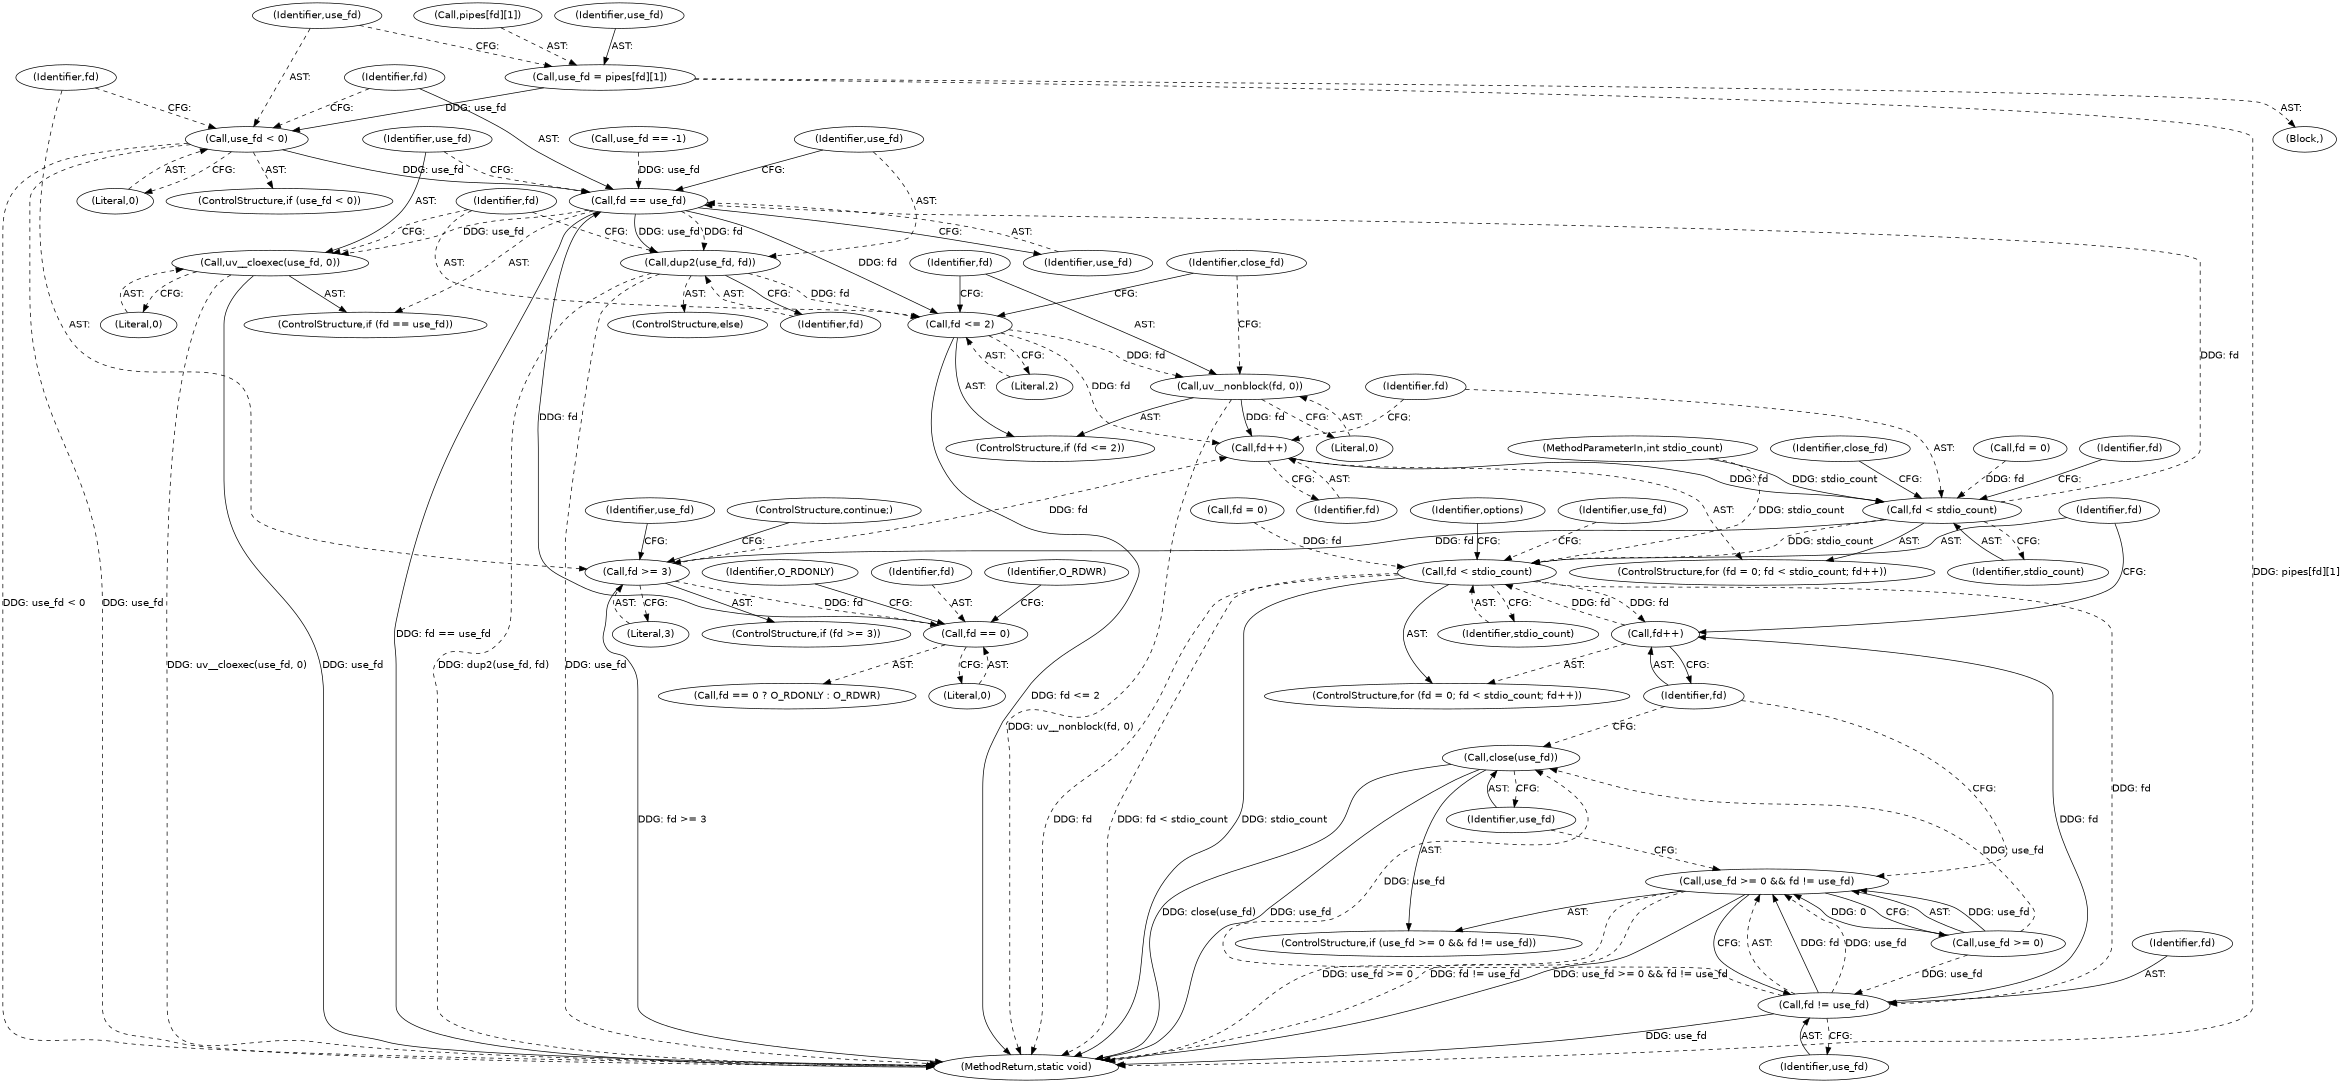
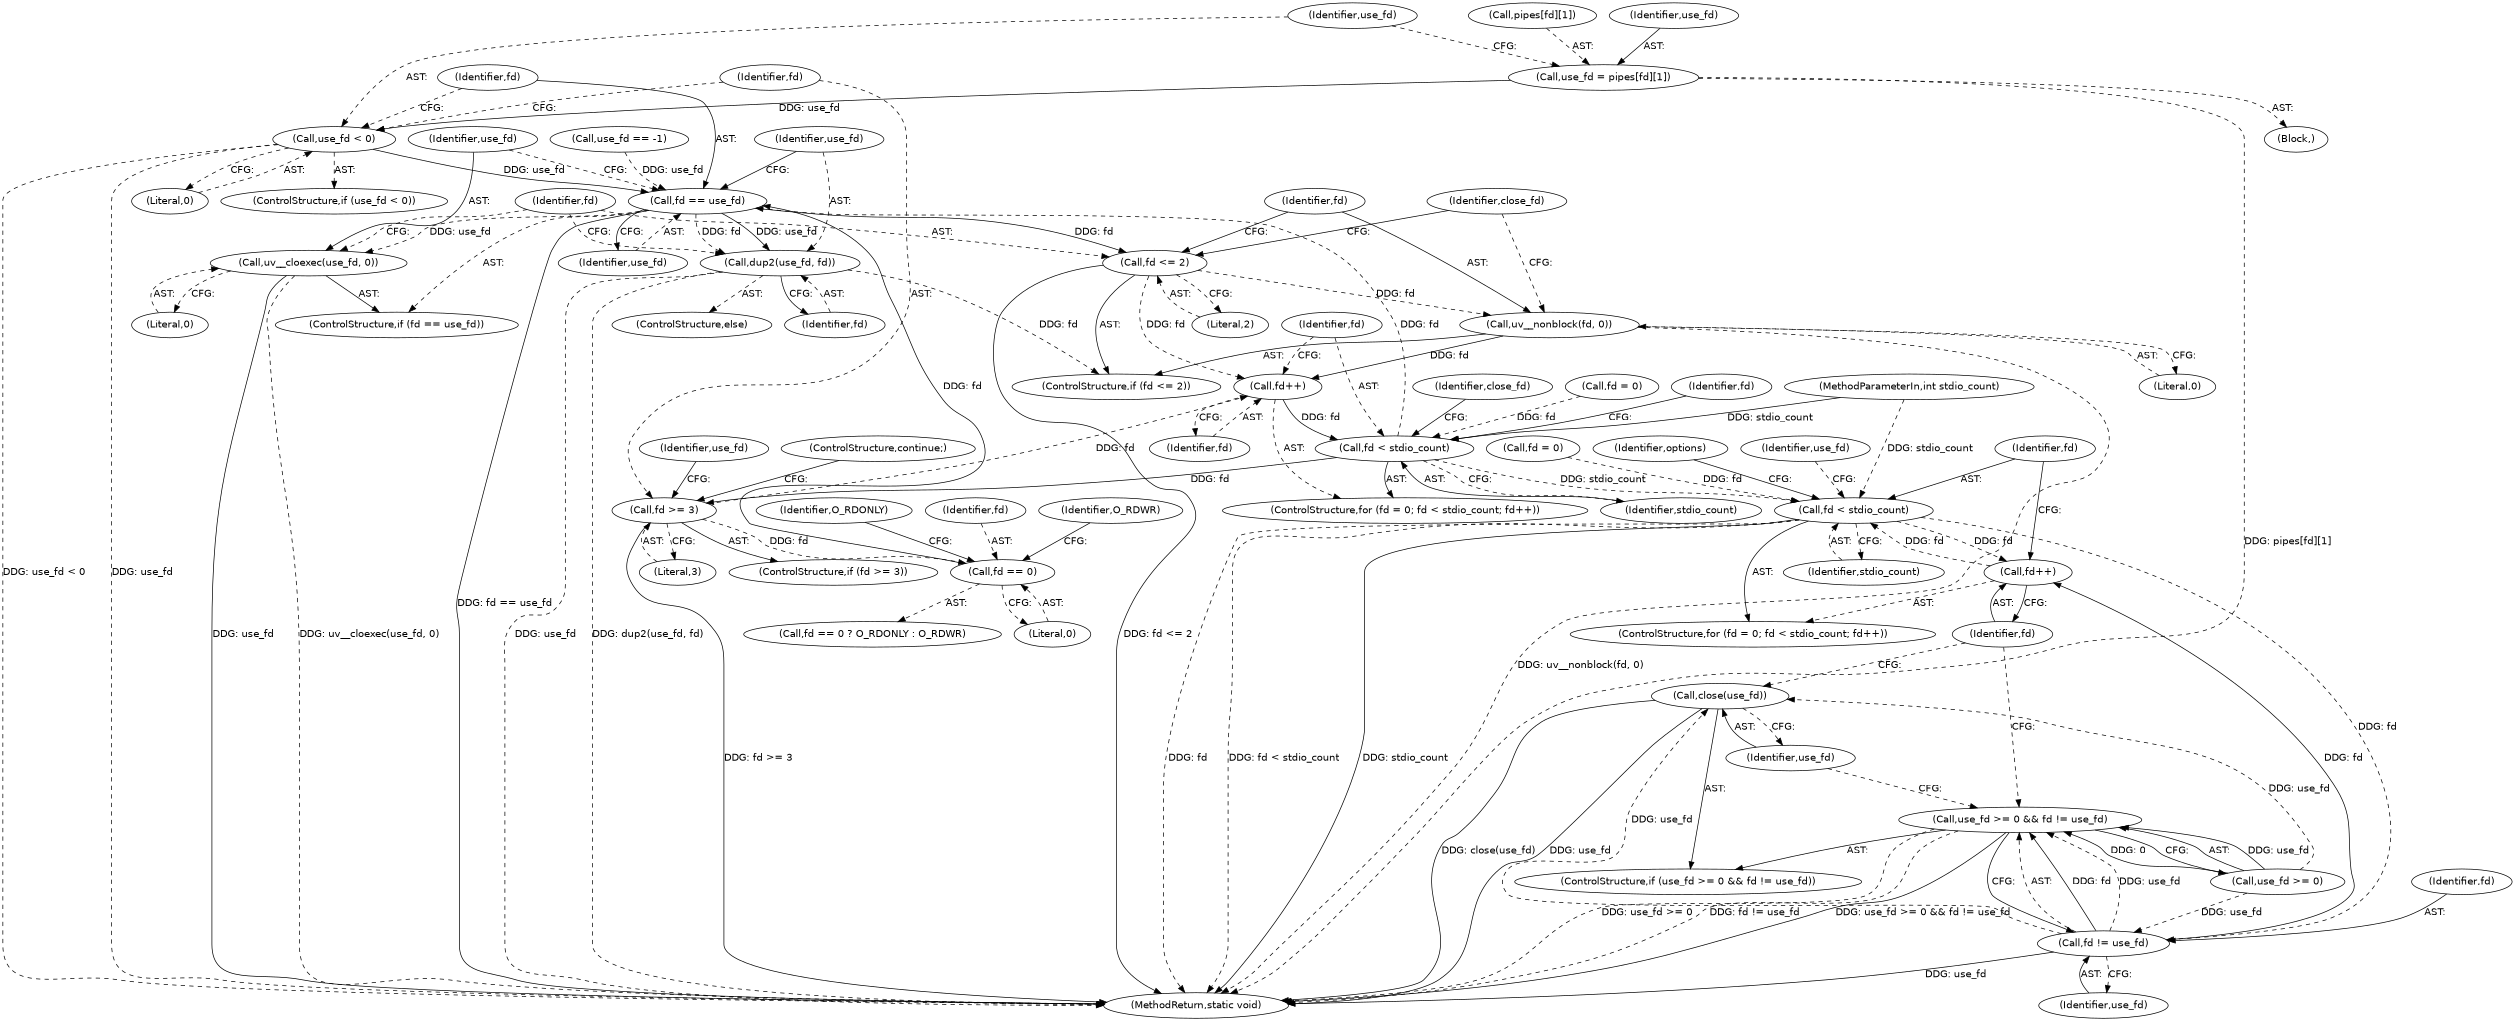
  digraph {
    fontname="DejaVu Sans"
    node [fontname="DejaVu Sans"]
    edge [fontname="DejaVu Sans" style=dashed]
    n1 [label="(Call,use_fd = pipes[fd][1])"]
    n2 [label="(Call,use_fd < 0)"]
    n3 [label="(Block,)"]
    n4 [label="(MethodReturn,static void)"]
    n5 [label="(Call,fd == use_fd)"]
    n6 [label="(Literal,0)"]
    n7 [label="(ControlStructure,if (use_fd < 0))"]
    n8 [label="(Call,pipes[fd][1])"]
    n9 [label="(Call,uv__cloexec(use_fd, 0))"]
    n10 [label="(Call,dup2(use_fd, fd))"]
    n11 [label="(Call,fd <= 2)"]
    n12 [label="(ControlStructure,if (fd == use_fd))"]
    n13 [label="(Identifier,use_fd)"]
    n14 [label="(Literal,0)"]
    n15 [label="(ControlStructure,else)"]
    n16 [label="(Identifier,fd)"]
    n17 [label="(Call,fd++)"]
    n18 [label="(Call,uv__nonblock(fd, 0))"]
    n19 [label="(Literal,2)"]
    n20 [label="(ControlStructure,if (fd <= 2))"]
    n21 [label="(Call,fd < stdio_count)"]
    n22 [label="(ControlStructure,for (fd = 0; fd < stdio_count; fd++))"]
    n23 [label="(Identifier,fd)"]
    n24 [label="(Literal,0)"]
    n25 [label="(Call,fd >= 3)"]
    n26 [label="(Call,fd < stdio_count)"]
    n27 [label="(Identifier,stdio_count)"]
    n28 [label="(Call,fd == 0)"]
    n29 [label="(Literal,3)"]
    n30 [label="(ControlStructure,if (fd >= 3))"]
    n31 [label="(Call,fd++)"]
    n32 [label="(Call,fd != use_fd)"]
    n33 [label="(ControlStructure,for (fd = 0; fd < stdio_count; fd++))"]
    n34 [label="(Identifier,stdio_count)"]
    n35 [label="(Literal,0)"]
    n36 [label="(Call,fd == 0 ? O_RDONLY : O_RDWR)"]
    n37 [label="(Identifier,fd)"]
    n38 [label="(Call,use_fd >= 0 && fd != use_fd)"]
    n39 [label="(Call,close(use_fd))"]
    n40 [label="(Identifier,use_fd)"]
    n41 [label="(ControlStructure,if (use_fd >= 0 && fd != use_fd))"]
    n42 [label="(Call,use_fd >= 0)"]
    n43 [label="(Identifier,use_fd)"]
    n44 [label="(Identifier,close_fd)"]
    n45 [label="(Identifier,fd)"]
    n46 [label="(Identifier,O_RDONLY)"]
    n47 [label="(Identifier,use_fd)"]
    n48 [label="(ControlStructure,continue;)"]
    n49 [label="(Identifier,fd)"]
    n50 [label="(Identifier,use_fd)"]
    n51 [label="(Identifier,O_RDWR)"]
    n52 [label="(Identifier,use_fd)"]
    n53 [label="(Call,use_fd == -1)"]
    n54 [label="(Identifier,fd)"]
    n55 [label="(Identifier,fd)"]
    n56 [label="(Call,fd = 0)"]
    n57 [label="(MethodParameterIn,int stdio_count)"]
    n58 [label="(Identifier,use_fd)"]
    n59 [label="(Identifier,fd)"]
    n60 [label="(Identifier,use_fd)"]
    n61 [label="(Identifier,fd)"]
    n62 [label="(Call,fd = 0)"]
    n63 [label="(Identifier,close_fd)"]
    n64 [label="(Identifier,fd)"]
    n65 [label="(Identifier,fd)"]
    n66 [label="(Identifier,options)"]
    n67 [label="(Identifier,use_fd)"]
    n68 [label="(Identifier,fd)"]
    n1 -> n2 [label="DDG: use_fd" style=solid]
    n1 -> n3 [label="AST: "]
    n1 -> n4 [label="DDG: pipes[fd][1]"]
    n2 -> n4 [label="DDG: use_fd"]
    n2 -> n4 [label="DDG: use_fd < 0"]
    n2 -> n5 [label="DDG: use_fd" style=solid]
    n2 -> n6 [label="CFG: "]
    n2 -> n7 [label="AST: "]
    n5 -> n4 [label="DDG: fd == use_fd" style=solid]
    n5 -> n9 [label="DDG: use_fd"]
    n5 -> n10 [label="DDG: use_fd" style=solid]
    n5 -> n10 [label="DDG: fd"]
    n5 -> n11 [label="DDG: fd" style=solid]
    n5 -> n12 [label="AST: "]
    n5 -> n13 [label="CFG: " style=solid]
    n6 -> n2 [label="AST: "]
    n8 -> n1 [label="AST: "]
    n9 -> n4 [label="DDG: uv__cloexec(use_fd, 0)"]
    n9 -> n4 [label="DDG: use_fd" style=solid]
    n9 -> n12 [label="AST: " style=solid]
    n9 -> n14 [label="CFG: "]
    n10 -> n4 [label="DDG: use_fd"]
    n10 -> n4 [label="DDG: dup2(use_fd, fd)"]
-   n10 -> n11 [label="DDG: fd"]
+   n10 -> n20 [label="DDG: fd"]
    n10 -> n15 [label="AST: "]
    n10 -> n16 [label="CFG: " style=solid]
    n11 -> n4 [label="DDG: fd <= 2" style=solid]
    n11 -> n17 [label="DDG: fd"]
    n11 -> n18 [label="DDG: fd"]
    n11 -> n19 [label="CFG: "]
    n11 -> n20 [label="AST: " style=solid]
    n13 -> n5 [label="AST: "]
    n14 -> n9 [label="AST: "]
    n16 -> n10 [label="AST: "]
    n17 -> n21 [label="DDG: fd" style=solid]
    n17 -> n22 [label="AST: "]
    n17 -> n23 [label="CFG: "]
    n18 -> n4 [label="DDG: uv__nonblock(fd, 0)"]
    n18 -> n17 [label="DDG: fd" style=solid]
    n18 -> n20 [label="AST: " style=solid]
    n18 -> n24 [label="CFG: "]
    n19 -> n11 [label="AST: "]
    n21 -> n5 [label="DDG: fd"]
    n21 -> n22 [label="AST: " style=solid]
    n21 -> n25 [label="DDG: fd" style=solid]
    n21 -> n26 [label="DDG: stdio_count"]
    n21 -> n27 [label="CFG: "]
    n23 -> n17 [label="AST: "]
    n24 -> n18 [label="AST: "]
    n25 -> n4 [label="DDG: fd >= 3" style=solid]
    n25 -> n17 [label="DDG: fd"]
    n25 -> n28 [label="DDG: fd"]
    n25 -> n29 [label="CFG: "]
    n25 -> n30 [label="AST: " style=solid]
    n26 -> n4 [label="DDG: fd < stdio_count"]
    n26 -> n4 [label="DDG: stdio_count" style=solid]
    n26 -> n4 [label="DDG: fd"]
    n26 -> n31 [label="DDG: fd"]
    n26 -> n32 [label="DDG: fd"]
    n26 -> n33 [label="AST: " style=solid]
    n26 -> n34 [label="CFG: "]
    n27 -> n21 [label="AST: " style=solid]
    n28 -> n5 [label="DDG: fd" style=solid]
    n28 -> n35 [label="CFG: "]
    n28 -> n36 [label="AST: "]
    n29 -> n25 [label="AST: "]
    n31 -> n26 [label="DDG: fd"]
    n31 -> n33 [label="AST: "]
    n31 -> n37 [label="CFG: " style=solid]
    n32 -> n4 [label="DDG: use_fd" style=solid]
    n32 -> n31 [label="DDG: fd" style=solid]
    n32 -> n38 [label="AST: "]
    n32 -> n38 [label="DDG: fd" style=solid]
    n32 -> n38 [label="DDG: use_fd"]
    n32 -> n39 [label="DDG: use_fd"]
    n32 -> n40 [label="CFG: "]
    n34 -> n26 [label="AST: "]
    n35 -> n28 [label="AST: "]
    n37 -> n31 [label="AST: " style=solid]
    n37 -> n38 [label="CFG: "]
    n37 -> n39 [label="CFG: "]
    n38 -> n4 [label="DDG: use_fd >= 0"]
    n38 -> n4 [label="DDG: fd != use_fd"]
    n38 -> n4 [label="DDG: use_fd >= 0 && fd != use_fd" style=solid]
    n38 -> n32 [label="CFG: " style=solid]
    n38 -> n41 [label="AST: " style=solid]
    n38 -> n42 [label="CFG: " style=solid]
    n39 -> n4 [label="DDG: close(use_fd)" style=solid]
    n39 -> n4 [label="DDG: use_fd" style=solid]
    n39 -> n41 [label="AST: " style=solid]
    n39 -> n43 [label="CFG: "]
    n40 -> n32 [label="AST: " style=solid]
    n42 -> n32 [label="DDG: use_fd"]
    n42 -> n38 [label="AST: " style=solid]
    n42 -> n38 [label="DDG: use_fd" style=solid]
    n42 -> n38 [label="DDG: 0" style=solid]
    n42 -> n39 [label="DDG: use_fd"]
    n43 -> n38 [label="CFG: "]
    n43 -> n39 [label="AST: " style=solid]
    n44 -> n21 [label="CFG: " style=solid]
    n45 -> n17 [label="CFG: "]
    n45 -> n21 [label="AST: "]
    n46 -> n28 [label="CFG: " style=solid]
    n47 -> n25 [label="CFG: " style=solid]
    n48 -> n25 [label="CFG: " style=solid]
    n49 -> n28 [label="AST: "]
    n50 -> n5 [label="CFG: "]
    n50 -> n9 [label="AST: " style=solid]
    n51 -> n28 [label="CFG: " style=solid]
    n52 -> n26 [label="CFG: "]
    n53 -> n5 [label="DDG: use_fd"]
    n54 -> n2 [label="CFG: "]
    n54 -> n25 [label="AST: "]
    n55 -> n11 [label="CFG: " style=solid]
    n55 -> n18 [label="AST: " style=solid]
    n56 -> n21 [label="DDG: fd"]
    n57 -> n21 [label="DDG: stdio_count" style=solid]
    n57 -> n26 [label="DDG: stdio_count"]
    n58 -> n5 [label="CFG: " style=solid]
    n58 -> n10 [label="AST: "]
    n59 -> n9 [label="CFG: "]
    n59 -> n10 [label="CFG: "]
    n59 -> n11 [label="AST: "]
    n60 -> n1 [label="AST: " style=solid]
    n61 -> n32 [label="AST: " style=solid]
    n62 -> n26 [label="DDG: fd"]
    n63 -> n11 [label="CFG: " style=solid]
    n63 -> n18 [label="CFG: "]
    n64 -> n26 [label="AST: " style=solid]
    n64 -> n31 [label="CFG: " style=solid]
    n65 -> n2 [label="CFG: "]
    n65 -> n5 [label="AST: " style=solid]
    n66 -> n26 [label="CFG: " style=solid]
    n67 -> n1 [label="CFG: "]
    n67 -> n2 [label="AST: "]
    n68 -> n21 [label="CFG: " style=solid]
  }
